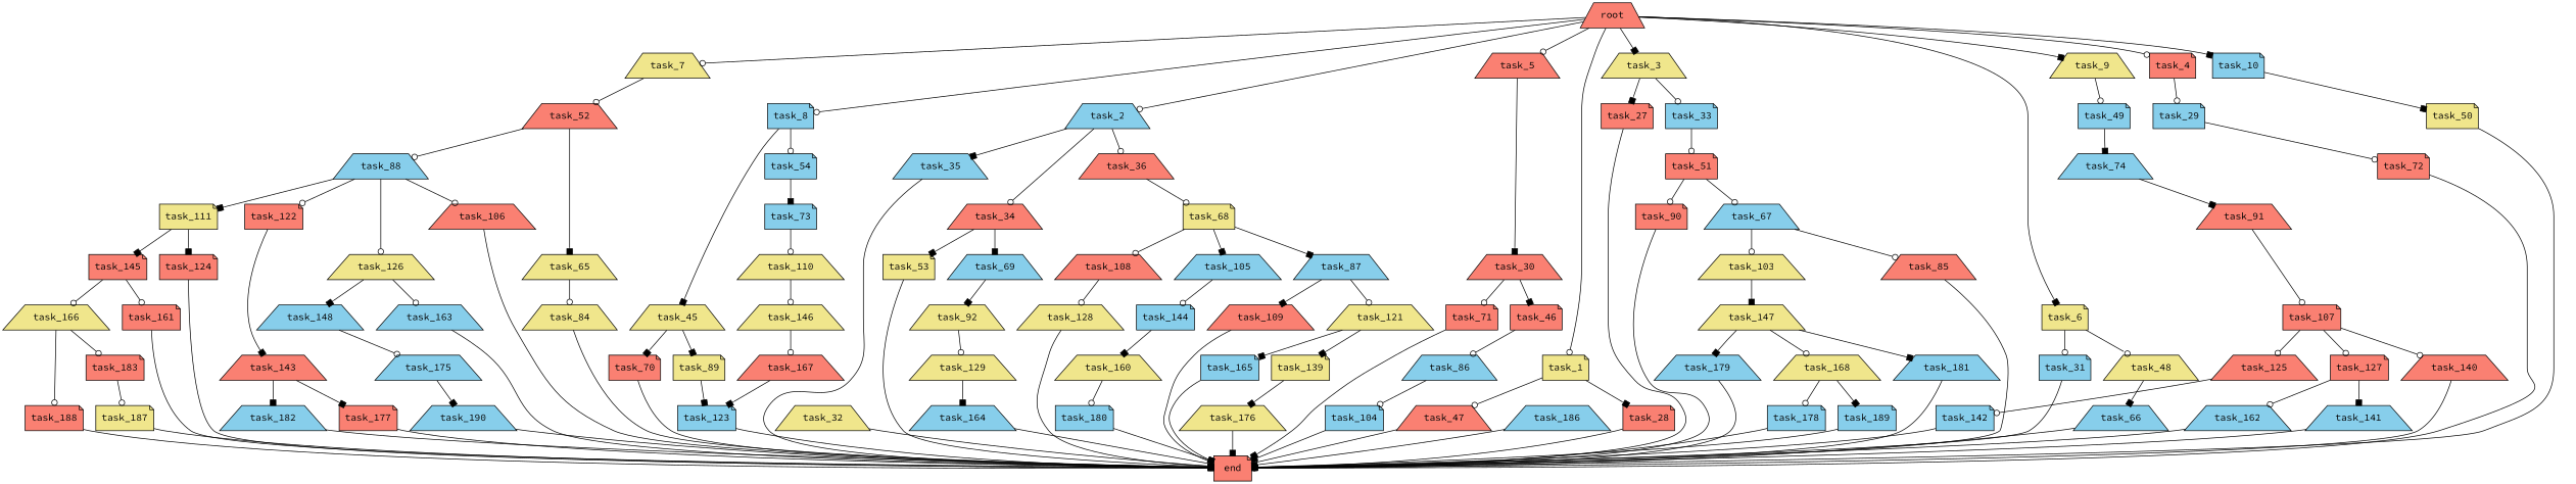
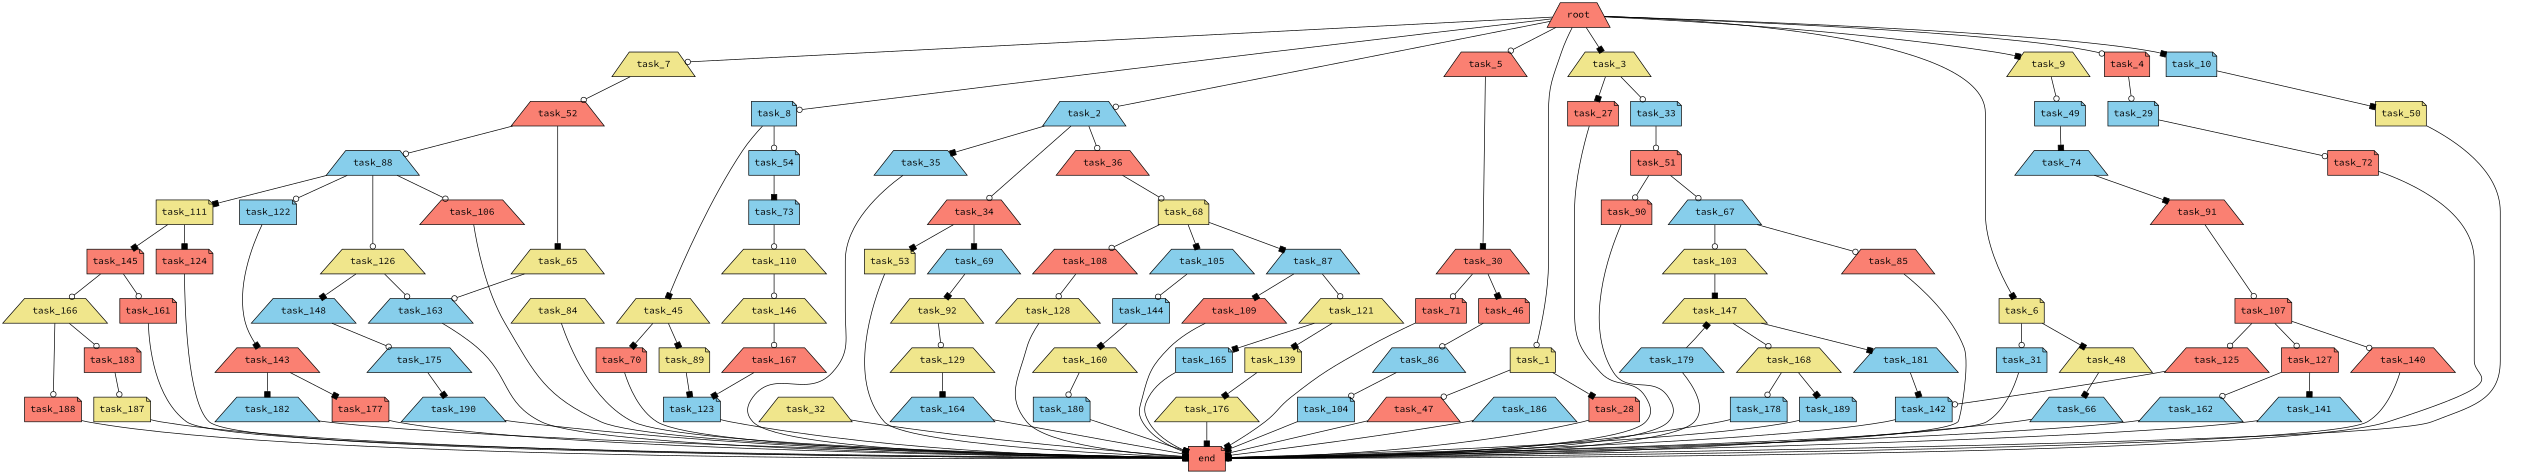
  digraph {
    fontname="Source Code Pro"
    node [fillcolor=skyblue fontname="Source Code Pro" shape=trapezium style=filled]
    edge [arrowhead=odot fontname="Source Code Pro"]
    task_73 [shape=note]
    task_110 [fillcolor=khaki]
    task_146 [fillcolor=khaki]
    task_65 [fillcolor=khaki]
    task_84 [fillcolor=khaki]
    end [fillcolor=salmon shape=note]
    task_92 [fillcolor=khaki]
    task_129 [fillcolor=khaki]
    task_164
    task_45 [fillcolor=khaki]
    task_89 [fillcolor=khaki shape=note]
    task_70 [fillcolor=salmon shape=note]
    task_123 [shape=note]
    task_5 [fillcolor=salmon]
    task_30 [fillcolor=salmon]
    task_71 [fillcolor=salmon shape=note]
    task_46 [fillcolor=salmon shape=note]
    task_47 [fillcolor=salmon]
    task_147 [fillcolor=khaki]
    task_168 [fillcolor=khaki]
    task_181
    task_179
    task_189 [shape=note]
    task_178 [shape=note]
    task_3 [fillcolor=khaki]
    task_33 [shape=note]
    task_27 [fillcolor=salmon shape=note]
    task_51 [fillcolor=salmon shape=note]
    task_6 [fillcolor=khaki shape=note]
    task_48 [fillcolor=khaki]
    task_31 [shape=note]
    task_66
    task_32 [fillcolor=khaki]
    task_86
    task_34 [fillcolor=salmon]
    task_2
    task_36 [fillcolor=salmon]
    task_35
    task_69
    task_53 [fillcolor=khaki shape=note]
    task_68 [fillcolor=khaki shape=note]
    task_8 [shape=note]
    task_54 [shape=note]
    task_125 [fillcolor=salmon]
    task_142 [shape=note]
    task_163
    task_49 [shape=note]
    task_74
    task_91 [fillcolor=salmon]
    task_187 [fillcolor=khaki shape=note]
    task_104 [shape=note]
    task_145 [fillcolor=salmon shape=note]
    task_161 [fillcolor=salmon shape=note]
    task_166 [fillcolor=khaki]
    task_188 [fillcolor=salmon shape=note]
    task_183 [fillcolor=salmon shape=note]
    task_177 [fillcolor=salmon shape=note]
    task_67
    task_90 [fillcolor=salmon shape=note]
    task_167 [fillcolor=salmon]
    task_186
    task_160 [fillcolor=khaki]
    task_180 [shape=note]
    task_144 [shape=note]
    task_105
    task_4 [fillcolor=salmon shape=note]
    task_29 [shape=note]
    task_72 [fillcolor=salmon shape=note]
    task_176 [fillcolor=khaki]
    task_87
    task_108 [fillcolor=salmon]
    task_109 [fillcolor=salmon]
    task_50 [fillcolor=khaki shape=note]
    task_10 [shape=note]
    task_127 [fillcolor=salmon shape=note]
    task_141
    task_162
    task_107 [fillcolor=salmon shape=note]
    task_103 [fillcolor=khaki]
    task_9 [fillcolor=khaki]
    task_85 [fillcolor=salmon]
    task_121 [fillcolor=khaki]
    task_165 [shape=note]
    task_139 [fillcolor=khaki shape=note]
    task_140 [fillcolor=salmon]
    task_126 [fillcolor=khaki]
    task_148
    task_175
    task_143 [fillcolor=salmon]
    task_182
    root [fillcolor=salmon]
    task_7 [fillcolor=khaki]
    task_1 [fillcolor=khaki shape=note]
    task_52 [fillcolor=salmon]
    task_28 [fillcolor=salmon shape=note]
    task_106 [fillcolor=salmon]
    task_128 [fillcolor=khaki]
    task_88
-   task_122 [fillcolor=salmon shape=note]
+   task_122 [shape=note]
    task_111 [fillcolor=khaki shape=note]
    task_124 [fillcolor=salmon shape=note]
    task_190
    task_73 -> task_110
    task_110 -> task_146
    task_146 -> task_167
-   task_65 -> task_84
+   task_65 -> task_163
    task_84 -> end [arrowhead=box]
    task_92 -> task_129
    task_129 -> task_164 [arrowhead=box]
    task_164 -> end
    task_45 -> task_89 [arrowhead=box]
    task_45 -> task_70 [arrowhead=box]
    task_89 -> task_123 [arrowhead=box]
    task_70 -> end [arrowhead=box]
    task_123 -> end [arrowhead=box]
    task_5 -> task_30 [arrowhead=box]
    task_30 -> task_71
    task_30 -> task_46 [arrowhead=box]
    task_71 -> end [arrowhead=box]
    task_46 -> task_86
    task_47 -> end
    task_147 -> task_168
    task_147 -> task_181 [arrowhead=box]
-   task_147 -> task_179 [arrowhead=box]
+   task_179 -> task_147 [arrowhead=box]
    task_168 -> task_189 [arrowhead=box]
    task_168 -> task_178
-   task_181 -> end [arrowhead=box]
+   task_181 -> task_142 [arrowhead=box]
    task_179 -> end
    task_189 -> end
    task_178 -> end
    task_3 -> task_33
    task_3 -> task_27 [arrowhead=box]
    task_33 -> task_51
    task_27 -> end [arrowhead=box]
    task_51 -> task_67
    task_51 -> task_90
-   task_6 -> task_48
+   task_6 -> task_48 [arrowhead=box]
    task_6 -> task_31
    task_48 -> task_66 [arrowhead=box]
    task_31 -> end
    task_66 -> end
    task_32 -> end
    task_86 -> task_104
    task_34 -> task_69 [arrowhead=box]
    task_34 -> task_53 [arrowhead=box]
    task_2 -> task_34
    task_2 -> task_36
    task_2 -> task_35 [arrowhead=box]
    task_36 -> task_68
    task_35 -> end
    task_69 -> task_92 [arrowhead=box]
    task_53 -> end
    task_68 -> task_105 [arrowhead=box]
    task_68 -> task_87 [arrowhead=box]
    task_68 -> task_108
    task_8 -> task_45 [arrowhead=box]
    task_8 -> task_54
    task_54 -> task_73 [arrowhead=box]
    task_125 -> task_142
    task_142 -> end [arrowhead=box]
    task_163 -> end
    task_49 -> task_74 [arrowhead=box]
    task_74 -> task_91 [arrowhead=box]
    task_91 -> task_107
    task_187 -> end [arrowhead=box]
    task_104 -> end [arrowhead=box]
    task_145 -> task_161
    task_145 -> task_166
    task_161 -> end [arrowhead=box]
    task_166 -> task_188
    task_166 -> task_183
    task_188 -> end [arrowhead=box]
    task_183 -> task_187
    task_177 -> end
    task_67 -> task_103
    task_67 -> task_85
    task_90 -> end [arrowhead=box]
    task_167 -> task_123 [arrowhead=box]
    task_186 -> end [arrowhead=box]
    task_160 -> task_180
    task_180 -> end [arrowhead=box]
    task_144 -> task_160 [arrowhead=box]
    task_105 -> task_144
    task_4 -> task_29
    task_29 -> task_72
    task_72 -> end [arrowhead=box]
    task_176 -> end [arrowhead=box]
    task_87 -> task_109 [arrowhead=box]
    task_87 -> task_121
    task_108 -> task_128
    task_109 -> end
    task_50 -> end [arrowhead=box]
    task_10 -> task_50 [arrowhead=box]
    task_127 -> task_141 [arrowhead=box]
    task_127 -> task_162
    task_141 -> end
    task_162 -> end
    task_107 -> task_125
    task_107 -> task_127
    task_107 -> task_140
    task_103 -> task_147 [arrowhead=box]
    task_9 -> task_49
    task_85 -> end
    task_121 -> task_165 [arrowhead=box]
    task_121 -> task_139 [arrowhead=box]
    task_165 -> end [arrowhead=box]
    task_139 -> task_176 [arrowhead=box]
    task_140 -> end [arrowhead=box]
    task_126 -> task_163
    task_126 -> task_148 [arrowhead=box]
    task_148 -> task_175
    task_175 -> task_190 [arrowhead=box]
    task_143 -> task_177 [arrowhead=box]
    task_143 -> task_182 [arrowhead=box]
    task_182 -> end [arrowhead=box]
    root -> task_5
    root -> task_3 [arrowhead=box]
    root -> task_6 [arrowhead=box]
    root -> task_2
    root -> task_8
    root -> task_4
    root -> task_10 [arrowhead=box]
    root -> task_9 [arrowhead=box]
    root -> task_7
    root -> task_1
    task_7 -> task_52
    task_1 -> task_47
    task_1 -> task_28 [arrowhead=box]
    task_52 -> task_65 [arrowhead=box]
    task_52 -> task_88
    task_28 -> end [arrowhead=box]
    task_106 -> end [arrowhead=box]
    task_128 -> end [arrowhead=box]
    task_88 -> task_126
    task_88 -> task_106
    task_88 -> task_122
    task_88 -> task_111 [arrowhead=box]
    task_122 -> task_143 [arrowhead=box]
    task_111 -> task_145 [arrowhead=box]
    task_111 -> task_124 [arrowhead=box]
    task_124 -> end
    task_190 -> end [arrowhead=box]
  }
